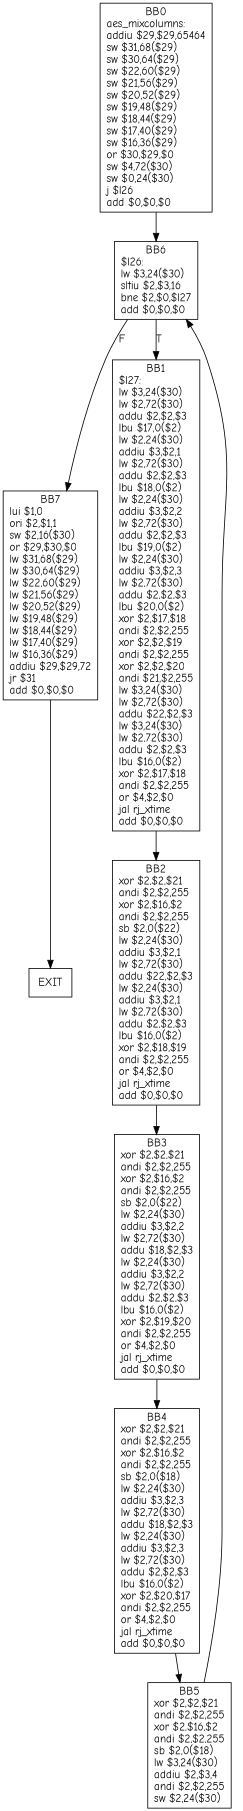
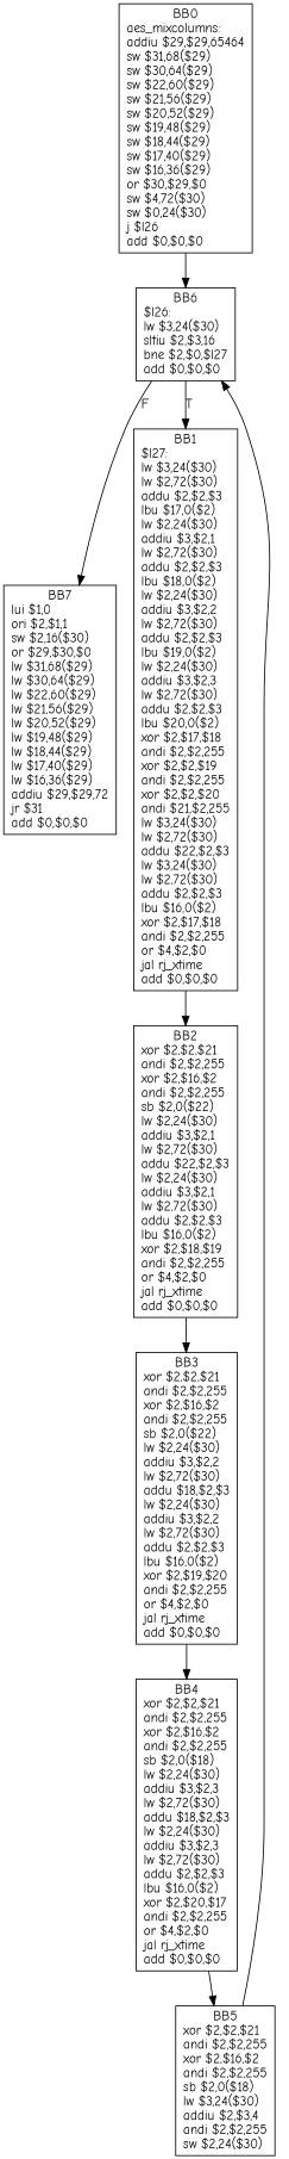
  digraph {
    fontname="Comic Neue"
    node [shape=box fontname="Comic Neue"]
    edge [style=filled fontname="Comic Neue"]
    n1 [label="BB0\naes_mixcolumns:\laddiu $29,$29,65464\lsw $31,68($29)\lsw $30,64($29)\lsw $22,60($29)\lsw $21,56($29)\lsw $20,52($29)\lsw $19,48($29)\lsw $18,44($29)\lsw $17,40($29)\lsw $16,36($29)\lor $30,$29,$0\lsw $4,72($30)\lsw $0,24($30)\lj $l26\ladd $0,$0,$0\l"]
    n2 [label="BB6\n$l26:\llw $3,24($30)\lsltiu $2,$3,16\lbne $2,$0,$l27\ladd $0,$0,$0\l"]
    n3 [label="BB7\nlui $1,0\lori $2,$1,1\lsw $2,16($30)\lor $29,$30,$0\llw $31,68($29)\llw $30,64($29)\llw $22,60($29)\llw $21,56($29)\llw $20,52($29)\llw $19,48($29)\llw $18,44($29)\llw $17,40($29)\llw $16,36($29)\laddiu $29,$29,72\ljr $31\ladd $0,$0,$0\l"]
    n4 [label="BB1\n$l27:\llw $3,24($30)\llw $2,72($30)\laddu $2,$2,$3\llbu $17,0($2)\llw $2,24($30)\laddiu $3,$2,1\llw $2,72($30)\laddu $2,$2,$3\llbu $18,0($2)\llw $2,24($30)\laddiu $3,$2,2\llw $2,72($30)\laddu $2,$2,$3\llbu $19,0($2)\llw $2,24($30)\laddiu $3,$2,3\llw $2,72($30)\laddu $2,$2,$3\llbu $20,0($2)\lxor $2,$17,$18\landi $2,$2,255\lxor $2,$2,$19\landi $2,$2,255\lxor $2,$2,$20\landi $21,$2,255\llw $3,24($30)\llw $2,72($30)\laddu $22,$2,$3\llw $3,24($30)\llw $2,72($30)\laddu $2,$2,$3\llbu $16,0($2)\lxor $2,$17,$18\landi $2,$2,255\lor $4,$2,$0\ljal rj_xtime\ladd $0,$0,$0\l"]
-   EXIT
    n6 [label="BB2\nxor $2,$2,$21\landi $2,$2,255\lxor $2,$16,$2\landi $2,$2,255\lsb $2,0($22)\llw $2,24($30)\laddiu $3,$2,1\llw $2,72($30)\laddu $22,$2,$3\llw $2,24($30)\laddiu $3,$2,1\llw $2,72($30)\laddu $2,$2,$3\llbu $16,0($2)\lxor $2,$18,$19\landi $2,$2,255\lor $4,$2,$0\ljal rj_xtime\ladd $0,$0,$0\l"]
    n7 [label="BB3\nxor $2,$2,$21\landi $2,$2,255\lxor $2,$16,$2\landi $2,$2,255\lsb $2,0($22)\llw $2,24($30)\laddiu $3,$2,2\llw $2,72($30)\laddu $18,$2,$3\llw $2,24($30)\laddiu $3,$2,2\llw $2,72($30)\laddu $2,$2,$3\llbu $16,0($2)\lxor $2,$19,$20\landi $2,$2,255\lor $4,$2,$0\ljal rj_xtime\ladd $0,$0,$0\l"]
    n8 [label="BB4\nxor $2,$2,$21\landi $2,$2,255\lxor $2,$16,$2\landi $2,$2,255\lsb $2,0($18)\llw $2,24($30)\laddiu $3,$2,3\llw $2,72($30)\laddu $18,$2,$3\llw $2,24($30)\laddiu $3,$2,3\llw $2,72($30)\laddu $2,$2,$3\llbu $16,0($2)\lxor $2,$20,$17\landi $2,$2,255\lor $4,$2,$0\ljal rj_xtime\ladd $0,$0,$0\l"]
    n9 [label="BB5\nxor $2,$2,$21\landi $2,$2,255\lxor $2,$16,$2\landi $2,$2,255\lsb $2,0($18)\llw $3,24($30)\laddiu $2,$3,4\landi $2,$2,255\lsw $2,24($30)\l"]
    n1 -> n2
    n2 -> n3 [label=F]
    n2 -> n4 [label=T]
-   n3 -> EXIT
    n4 -> n6
    n6 -> n7
    n7 -> n8
    n8 -> n9
    n9 -> n2
  }
